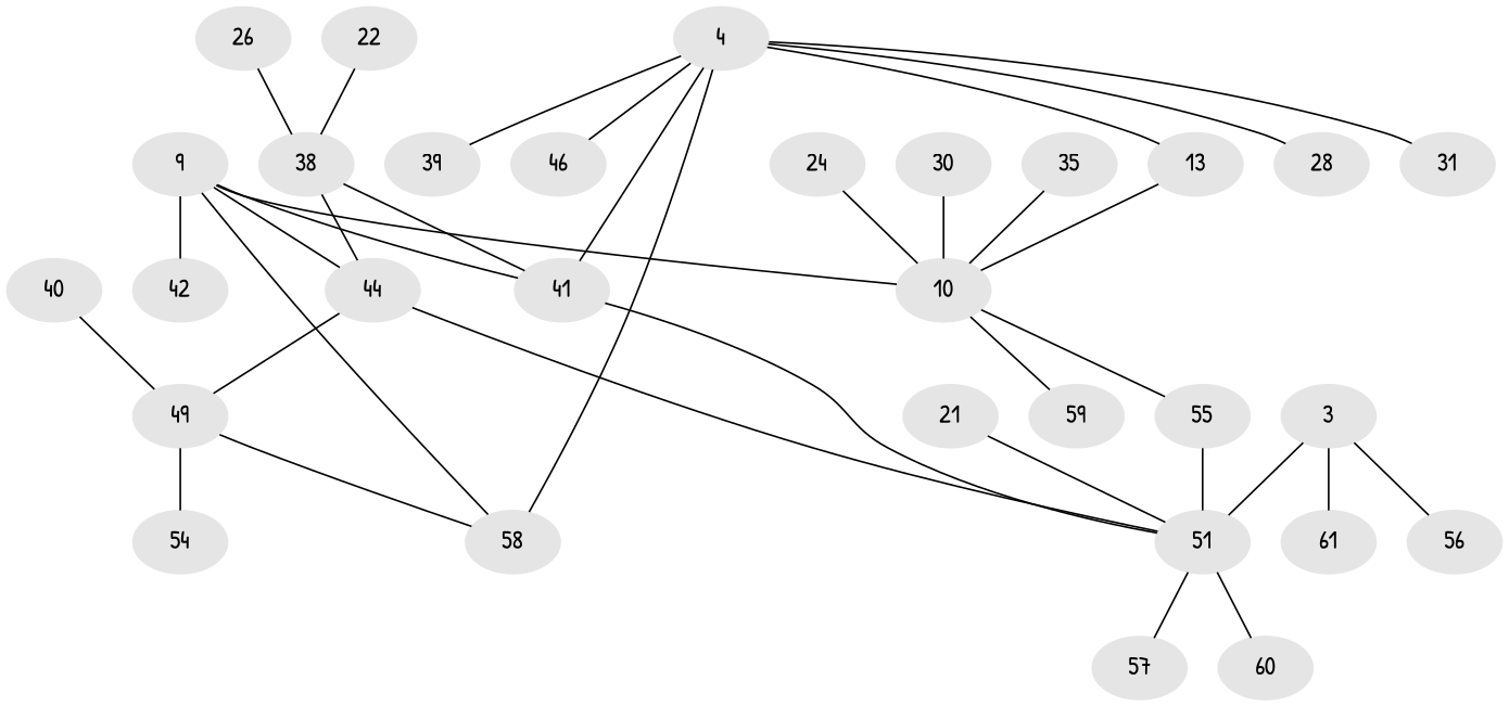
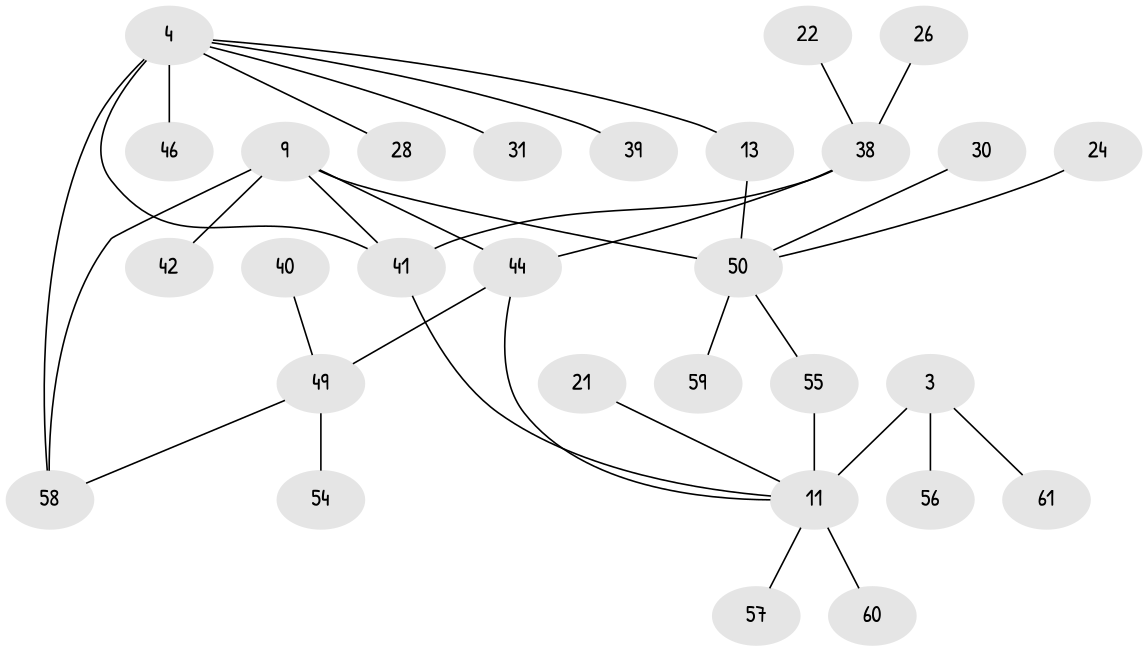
  graph {
    fontname="Patrick Hand"
    node [color=gray90 fontname="Patrick Hand" style=filled]
    edge [fontname="Patrick Hand"]
    3 [super="+2"]
-   51 [super="+1"]
+   51 [super="+1" label=11]
    56
    61 [super="+53"]
    57
    60
    58 [super="+52"]
    4
    28
    31 [super="+27"]
    n11 [label=13]
    39
    41 [super="+13"]
    n14 [label=46]
-   50 [super="+47+21+20+8" label=10]
+   50 [super="+47+21+20+8"]
    9 [super="+7"]
    42
    44 [super="+40"]
    49 [super="+34+37"]
    55
    59
    38 [super="+18"]
    22
    24
    n25 [label=21 super="+19"]
    26 [super="+17"]
    30
-   35
    54 [super="+23"]
    n30 [label=40]
    3 -- 51 [weight=2]
    3 -- 56
    3 -- 61
    51 -- 57
    51 -- 60
    4 -- 58 [weight=2]
    4 -- 28
    4 -- 31
    4 -- n11
    4 -- 39
    4 -- 41 [weight=2]
    4 -- n14
    n11 -- 50
    41 -- 51
    50 -- 55
    50 -- 59
    9 -- 58
    9 -- 41
    9 -- 50 [weight=3]
    9 -- 42
    9 -- 44
    44 -- 51
    44 -- 49 [weight=2]
    49 -- 58
    49 -- 54
    55 -- 51 [weight=2]
    38 -- 41 [weight=2]
    38 -- 44
    22 -- 38
    24 -- 50
    n25 -- 51
    26 -- 38
    30 -- 50
-   35 -- 50
    n30 -- 49
  }
